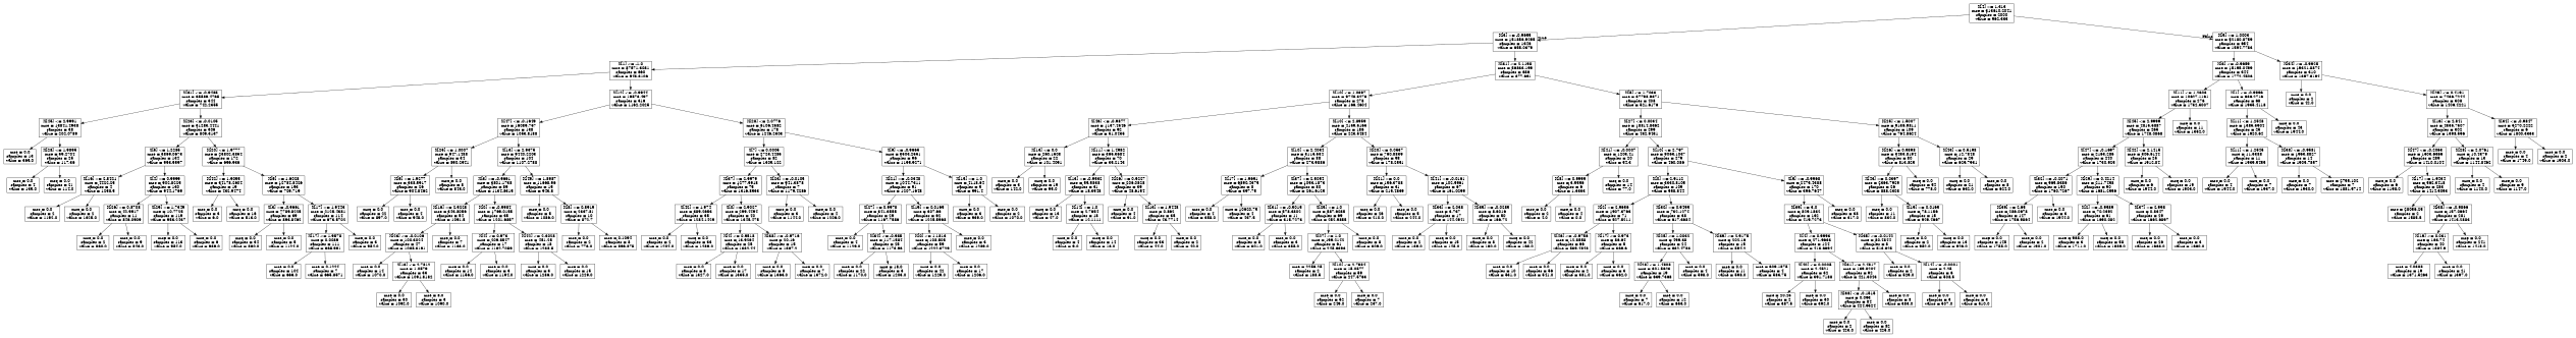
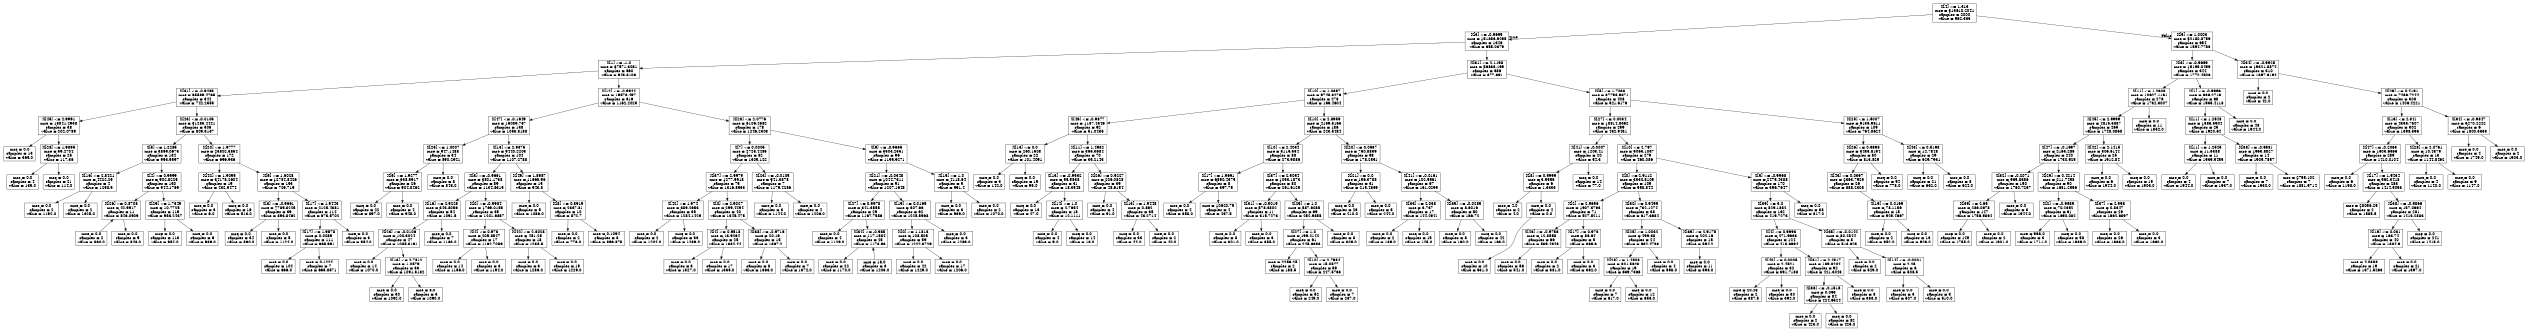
  digraph {
    node [shape=box]
    n1 [label="X[4] <= 1.313\nmse = 313610.2041\nsamples = 2000\nvalue = 962.333"]
    n2 [label="X[3] <= -0.9655\nmse = 151856.9295\nsamples = 1346\nvalue = 655.0379"]
    n3 [label="X[5] <= 1.0003\nmse = 52180.8759\nsamples = 654\nvalue = 1594.7783"]
    n4 [label="X[1] <= -1.0\nmse = 87571.3081\nsamples = 660\nvalue = 943.3106"]
    n5 [label="X[31] <= 2.1198\nmse = 56833.199\nsamples = 686\nvalue = 377.691"]
    n6 [label="X[3] <= -0.9659\nmse = 15195.0499\nsamples = 344\nvalue = 1772.4506"]
    n7 [label="X[34] <= -0.9925\nmse = 19321.8874\nsamples = 310\nvalue = 1397.6194"]
    n8 [label="X[31] <= -0.9485\nmse = 65589.4765\nsamples = 344\nvalue = 742.2355"]
    n9 [label="X[12] <= -0.9944\nmse = 19573.497\nsamples = 316\nvalue = 1162.2025"]
    n10 [label="X[10] <= 1.0397\nmse = 9748.3276\nsamples = 278\nvalue = 166.4604"]
    n11 [label="X[5] <= 1.7033\nmse = 37798.9371\nsamples = 408\nvalue = 521.6176"]
    n12 [label="X[45] <= 2.9991\nmse = 13841.4938\nsamples = 38\nvalue = 202.0789"]
    n13 [label="X[23] <= -0.0105\nmse = 31283.4441\nsamples = 306\nvalue = 809.3137"]
    n14 [label="X[47] <= -0.1649\nmse = 16089.757\nsamples = 138\nvalue = 1053.8188"]
    n15 [label="X[28] <= 2.0776\nmse = 6106.4582\nsamples = 178\nvalue = 1246.2303"]
    n16 [label="mse = 0.0\nsamples = 13\nvalue = 365.0"]
    n17 [label="X[28] <= 1.9895\nmse = 59.2704\nsamples = 25\nvalue = 117.36"]
    n18 [label="X[5] <= 1.2285\nmse = 3869.0673\nsamples = 134\nvalue = 953.5597"]
    n19 [label="X[20] <= 1.9777\nmse = 23802.3854\nsamples = 172\nvalue = 696.936"]
    n20 [label="mse = 0.0\nsamples = 4\nvalue = 135.0"]
    n21 [label="mse = 0.0\nsamples = 21\nvalue = 114.0"]
    n22 [label="X[16] <= 2.8421\nmse = 4422.25\nsamples = 4\nvalue = 1258.5"]
    n23 [label="X[4] <= 0.9999\nmse = 902.8225\nsamples = 130\nvalue = 944.1769"]
    n24 [label="X[42] <= 1.9055\nmse = 34178.2604\nsamples = 19\nvalue = 432.9474"]
    n25 [label="X[5] <= 1.6028\nmse = 12784.8426\nsamples = 153\nvalue = 729.719"]
    n26 [label="mse = 0.0\nsamples = 2\nvalue = 1192.0"]
    n27 [label="mse = 0.0\nsamples = 2\nvalue = 1325.0"]
    n28 [label="X[26] <= 0.8708\nmse = 42.9917\nsamples = 11\nvalue = 846.0909"]
    n29 [label="X[29] <= 1.7349\nmse = 10.7725\nsamples = 119\nvalue = 953.2437"]
    n30 [label="mse = 0.0\nsamples = 9\nvalue = 843.0"]
    n31 [label="mse = 0.0\nsamples = 2\nvalue = 860.0"]
    n32 [label="mse = 0.0\nsamples = 6\nvalue = 939.0"]
    n33 [label="mse = 0.0\nsamples = 113\nvalue = 954.0"]
    n34 [label="mse = 0.0\nsamples = 3\nvalue = 6.0"]
    n35 [label="mse = 0.0\nsamples = 16\nvalue = 513.0"]
    n36 [label="X[3] <= -0.9661\nmse = 7789.8225\nsamples = 39\nvalue = 893.8462"]
    n37 [label="X[17] <= 1.9443\nmse = 2125.4381\nsamples = 114\nvalue = 673.5702"]
    n38 [label="mse = 0.0\nsamples = 5\nvalue = 1124.0"]
    n39 [label="mse = 0.0\nsamples = 34\nvalue = 860.0"]
    n40 [label="mse = 0.0\nsamples = 3\nvalue = 954.0"]
    n41 [label="X[17] <= 1.9578\nmse = 0.0089\nsamples = 111\nvalue = 665.991"]
    n42 [label="mse = 0.0\nsamples = 104\nvalue = 666.0"]
    n43 [label="mse = 0.1224\nsamples = 7\nvalue = 665.8571"]
    n44 [label="X[25] <= 1.0007\nmse = 947.1488\nsamples = 34\nvalue = 890.2941"]
    n45 [label="X[13] <= 2.9375\nmse = 9440.2203\nsamples = 104\nvalue = 1107.2788"]
    n46 [label="X[7] <= 0.0005\nmse = 2723.4485\nsamples = 82\nvalue = 1305.122"]
    n47 [label="X[9] <= -0.9665\nmse = 3503.2551\nsamples = 96\nvalue = 1195.9271"]
    n48 [label="X[5] <= 1.9277\nmse = 338.5917\nsamples = 26\nvalue = 904.8462"]
    n49 [label="mse = 0.0\nsamples = 8\nvalue = 843.0"]
    n50 [label="X[3] <= -0.9661\nmse = 3801.1738\nsamples = 89\nvalue = 1134.8315"]
    n51 [label="X[49] <= 1.8987\nmse = 11668.96\nsamples = 15\nvalue = 943.8"]
    n52 [label="mse = 0.0\nsamples = 22\nvalue = 897.0"]
    n53 [label="mse = 0.0\nsamples = 4\nvalue = 948.0"]
    n54 [label="X[16] <= 2.5228\nmse = 343.8056\nsamples = 54\nvalue = 1091.5"]
    n55 [label="X[0] <= -0.5984\nmse = 1769.0155\nsamples = 35\nvalue = 1201.6857"]
    n56 [label="mse = 0.0\nsamples = 5\nvalue = 1086.0"]
    n57 [label="X[8] <= 0.8919\nmse = 2337.81\nsamples = 10\nvalue = 872.7"]
    n58 [label="mse = 0.0\nsamples = 7\nvalue = 1133.0"]
    n59 [label="X[23] <= -0.0106\nmse = 100.3024\nsamples = 47\nvalue = 1085.3191"]
    n60 [label="X[42] <= 2.3028\nmse = 451.25\nsamples = 18\nvalue = 1238.5"]
    n61 [label="X[4] <= 0.973\nmse = 209.8547\nsamples = 17\nvalue = 1162.7059"]
    n62 [label="mse = 0.0\nsamples = 14\nvalue = 1070.0"]
    n63 [label="X[13] <= 2.7812\nmse = 1.0579\nsamples = 33\nvalue = 1091.8182"]
    n64 [label="mse = 0.0\nsamples = 30\nvalue = 1092.0"]
    n65 [label="mse = 8.0\nsamples = 3\nvalue = 1090.0"]
    n66 [label="mse = 0.0\nsamples = 3\nvalue = 1286.0"]
    n67 [label="mse = 0.0\nsamples = 15\nvalue = 1229.0"]
    n68 [label="mse = 0.0\nsamples = 14\nvalue = 1156.0"]
    n69 [label="mse = 0.0\nsamples = 3\nvalue = 1194.0"]
    n70 [label="mse = 0.1094\nsamples = 8\nvalue = 896.875"]
    n71 [label="mse = 0.0\nsamples = 2\nvalue = 776.0"]
    n72 [label="X[37] <= 2.9979\nmse = 1277.5918\nsamples = 75\nvalue = 1316.8533"]
    n73 [label="X[23] <= -0.0105\nmse = 941.3878\nsamples = 7\nvalue = 1179.4286"]
    n74 [label="X[21] <= -0.0348\nmse = 1044.7311\nsamples = 91\nvalue = 1207.1648"]
    n75 [label="X[15] <= 1.0\nmse = 4118.64\nsamples = 5\nvalue = 991.4"]
    n76 [label="X[42] <= 1.974\nmse = 389.2653\nsamples = 35\nvalue = 1284.1429"]
    n77 [label="X[0] <= 2.9027\nmse = 299.4494\nsamples = 40\nvalue = 1345.475"]
    n78 [label="mse = 0.0\nsamples = 3\nvalue = 1144.0"]
    n79 [label="mse = 0.0\nsamples = 4\nvalue = 1206.0"]
    n80 [label="mse = 0.0\nsamples = 33\nvalue = 1289.0"]
    n81 [label="mse = 0.0\nsamples = 2\nvalue = 1204.0"]
    n82 [label="X[38] <= -0.9716\nmse = 20.16\nsamples = 15\nvalue = 1367.2"]
    n83 [label="X[4] <= 0.9518\nmse = 13.9264\nsamples = 25\nvalue = 1332.44"]
    n84 [label="mse = 0.0\nsamples = 8\nvalue = 1363.0"]
    n85 [label="mse = 0.0\nsamples = 7\nvalue = 1372.0"]
    n86 [label="mse = 0.0\nsamples = 8\nvalue = 1327.0"]
    n87 [label="mse = 0.0\nsamples = 17\nvalue = 1335.0"]
    n88 [label="X[27] <= 0.9978\nmse = 341.3555\nsamples = 29\nvalue = 1167.7586"]
    n89 [label="X[19] <= 0.0165\nmse = 307.66\nsamples = 62\nvalue = 1225.5968"]
    n90 [label="mse = 0.0\nsamples = 3\nvalue = 939.0"]
    n91 [label="mse = 0.0\nsamples = 2\nvalue = 1070.0"]
    n92 [label="X[34] <= -0.985\nmse = 117.1584\nsamples = 25\nvalue = 1173.96"]
    n93 [label="mse = 0.0\nsamples = 4\nvalue = 1129.0"]
    n94 [label="mse = 0.0\nsamples = 3\nvalue = 1289.0"]
    n95 [label="X[0] <= 1.1813\nmse = 108.505\nsamples = 59\nvalue = 1222.3729"]
    n96 [label="mse = 0.0\nsamples = 22\nvalue = 1170.0"]
    n97 [label="mse = 18.0\nsamples = 3\nvalue = 1203.0"]
    n98 [label="mse = 0.0\nsamples = 42\nvalue = 1229.0"]
    n99 [label="mse = 0.0\nsamples = 17\nvalue = 1206.0"]
    n100 [label="X[46] <= -0.9877\nmse = 1137.4546\nsamples = 92\nvalue = 51.0435"]
    n101 [label="X[10] <= 2.8959\nmse = 4159.5165\nsamples = 186\nvalue = 223.5484"]
    n102 [label="X[27] <= 0.0034\nmse = 18814.8362\nsamples = 299\nvalue = 432.9431"]
    n103 [label="X[25] <= 1.5007\nmse = 9136.9811\nsamples = 109\nvalue = 764.8624"]
    n104 [label="X[13] <= 0.0\nmse = 260.1508\nsamples = 22\nvalue = 101.4091"]
    n105 [label="X[11] <= 1.4982\nmse = 365.3684\nsamples = 70\nvalue = 35.2143"]
    n106 [label="X[10] <= 2.4034\nmse = 3115.534\nsamples = 88\nvalue = 273.9886"]
    n107 [label="X[20] <= 0.0537\nmse = 760.8839\nsamples = 98\nvalue = 178.2551"]
    n108 [label="mse = 0.0\nsamples = 3\nvalue = 142.0"]
    n109 [label="mse = 0.0\nsamples = 19\nvalue = 95.0"]
    n110 [label="X[13] <= -0.9532\nmse = 55.5838\nsamples = 31\nvalue = 18.3548"]
    n111 [label="X[26] <= 0.5227\nmse = 206.0828\nsamples = 39\nvalue = 48.6154"]
    n112 [label="mse = 0.0\nsamples = 13\nvalue = 27.0"]
    n113 [label="X[14] <= 1.0\nmse = 2.7654\nsamples = 18\nvalue = 12.1111"]
    n114 [label="mse = 0.0\nsamples = 4\nvalue = 91.0"]
-   n115 [label="X[13] <= 1.9448\nmse = 0.862\nsamples = 35\nvalue = 43.7714"]
+   n115 [label="X[13] <= 1.9448\nmse = 0.862\nsamples = 35\nvalue = 43.2714"]
    n116 [label="mse = 0.0\nsamples = 14\nvalue = 13.0"]
    n117 [label="mse = 0.0\nsamples = 4\nvalue = 9.0"]
    n118 [label="mse = 0.0\nsamples = 2\nvalue = 40.0"]
    n119 [label="mse = 0.0\nsamples = 33\nvalue = 44.0"]
    n120 [label="X[17] <= 1.9691\nmse = 6890.4375\nsamples = 8\nvalue = 397.75"]
    n121 [label="X[37] <= 2.5054\nmse = 1053.1873\nsamples = 80\nvalue = 261.6125"]
    n122 [label="X[21] <= 0.0\nmse = 156.3788\nsamples = 31\nvalue = 215.4839"]
    n123 [label="X[41] <= -0.0161\nmse = 102.5961\nsamples = 67\nvalue = 161.0299"]
    n124 [label="mse = 0.0\nsamples = 4\nvalue = 358.0"]
    n125 [label="mse = 10620.75\nsamples = 4\nvalue = 437.5"]
    n126 [label="X[31] <= -0.5015\nmse = 578.3802\nsamples = 11\nvalue = 315.7273"]
    n127 [label="X[25] <= 1.0\nmse = 587.6085\nsamples = 69\nvalue = 252.9855"]
    n128 [label="mse = 0.0\nsamples = 3\nvalue = 355.0"]
    n129 [label="mse = 0.0\nsamples = 8\nvalue = 301.0"]
    n130 [label="mse = 0.0\nsamples = 8\nvalue = 309.0"]
    n131 [label="X[27] <= 1.0\nmse = 199.2142\nsamples = 61\nvalue = 245.6393"]
    n132 [label="mse = 2256.25\nsamples = 2\nvalue = 188.5"]
    n133 [label="X[10] <= 2.7984\nmse = 15.0577\nsamples = 59\nvalue = 247.5763"]
    n134 [label="mse = 0.0\nsamples = 52\nvalue = 249.0"]
    n135 [label="mse = 0.0\nsamples = 7\nvalue = 237.0"]
    n136 [label="mse = 0.0\nsamples = 26\nvalue = 210.0"]
    n137 [label="mse = 0.0\nsamples = 5\nvalue = 244.0"]
    n138 [label="X[33] <= 2.038\nmse = 3.737\nsamples = 17\nvalue = 144.2941"]
    n139 [label="X[35] <= -0.0285\nmse = 8.6016\nsamples = 50\nvalue = 166.72"]
    n140 [label="mse = 0.0\nsamples = 15\nvalue = 145.0"]
    n141 [label="mse = 0.0\nsamples = 2\nvalue = 139.0"]
    n142 [label="mse = 0.0\nsamples = 42\nvalue = 168.0"]
    n143 [label="mse = 0.0\nsamples = 8\nvalue = 160.0"]
    n144 [label="X[41] <= -0.0007\nmse = 1203.41\nsamples = 20\nvalue = 54.3"]
    n145 [label="X[10] <= 2.797\nmse = 9063.1037\nsamples = 279\nvalue = 460.086"]
    n146 [label="X[26] <= 0.9898\nmse = 3433.8194\nsamples = 80\nvalue = 813.825"]
    n147 [label="X[43] <= 0.5198\nmse = 12.7848\nsamples = 29\nvalue = 629.7931"]
    n148 [label="X[8] <= 0.9999\nmse = 3.5556\nsamples = 6\nvalue = 1.3333"]
    n149 [label="mse = 0.0\nsamples = 14\nvalue = 77.0"]
    n150 [label="X[0] <= 2.9112\nmse = 3330.8105\nsamples = 109\nvalue = 558.844"]
    n151 [label="X[5] <= -0.9968\nmse = 2475.4388\nsamples = 170\nvalue = 396.7647"]
-   n152 [label="mse = 0.0\nsamples = 2\nvalue = 4.0"]
+   n152 [label="mse = 4.0\nsamples = 2\nvalue = 4.0"]
    n153 [label="mse = 0.0\nsamples = 4\nvalue = 0.0"]
    n154 [label="X[2] <= 2.9656\nmse = 1907.3763\nsamples = 71\nvalue = 527.5211"]
    n155 [label="X[30] <= 0.9495\nmse = 732.1274\nsamples = 38\nvalue = 617.3684"]
    n156 [label="X[39] <= 3.0\nmse = 829.1832\nsamples = 132\nvalue = 419.7273"]
    n157 [label="mse = 0.0\nsamples = 38\nvalue = 317.0"]
    n158 [label="X[17] <= 0.973\nmse = 86.64\nsamples = 5\nvalue = 369.6"]
    n159 [label="X[46] <= -0.9756\nmse = 12.8558\nsamples = 66\nvalue = 539.4848"]
    n160 [label="X[39] <= 2.9175\nmse = 202.16\nsamples = 15\nvalue = 594.2"]
    n161 [label="X[25] <= 1.0032\nmse = 499.38\nsamples = 24\nvalue = 632.4783"]
    n162 [label="mse = 0.0\nsamples = 2\nvalue = 381.0"]
    n163 [label="mse = 0.0\nsamples = 3\nvalue = 362.0"]
    n164 [label="mse = 0.0\nsamples = 56\nvalue = 541.0"]
    n165 [label="mse = 0.0\nsamples = 10\nvalue = 531.0"]
    n166 [label="mse = 0.0\nsamples = 11\nvalue = 598.0"]
-   n167 [label="mse = 609.1875\nsamples = 4\nvalue = 583.75"]
    n168 [label="X[28] <= 1.4808\nmse = 301.5623\nsamples = 19\nvalue = 639.7368"]
    n169 [label="mse = 0.0\nsamples = 4\nvalue = 598.0"]
    n170 [label="mse = 0.0\nsamples = 7\nvalue = 617.0"]
    n171 [label="mse = 0.0\nsamples = 12\nvalue = 653.0"]
    n172 [label="X[35] <= -0.0142\nmse = 80.4844\nsamples = 8\nvalue = 513.625"]
    n173 [label="X[4] <= 0.9993\nmse = 271.9633\nsamples = 124\nvalue = 413.6694"]
    n174 [label="mse = 0.0\nsamples = 2\nvalue = 529.0"]
    n175 [label="X[14] <= -0.0001\nmse = 2.25\nsamples = 6\nvalue = 508.5"]
    n176 [label="X[40] <= 0.0005\nmse = 2.4521\nsamples = 32\nvalue = 391.7188"]
    n177 [label="X[31] <= 2.4817\nmse = 139.8204\nsamples = 92\nvalue = 421.3043"]
    n178 [label="mse = 0.0\nsamples = 3\nvalue = 507.0"]
    n179 [label="mse = 0.0\nsamples = 3\nvalue = 510.0"]
    n180 [label="mse = 20.25\nsamples = 2\nvalue = 387.5"]
    n181 [label="mse = 0.0\nsamples = 30\nvalue = 392.0"]
    n182 [label="X[38] <= -0.1515\nmse = 0.093\nsamples = 84\nvalue = 424.9524"]
    n183 [label="mse = 0.0\nsamples = 8\nvalue = 383.0"]
    n184 [label="mse = 0.0\nsamples = 2\nvalue = 423.0"]
    n185 [label="mse = 0.0\nsamples = 82\nvalue = 425.0"]
    n186 [label="X[43] <= 0.0397\nmse = 2363.7929\nsamples = 26\nvalue = 888.2308"]
    n187 [label="mse = 0.0\nsamples = 54\nvalue = 778.0"]
    n188 [label="mse = 0.0\nsamples = 21\nvalue = 632.0"]
    n189 [label="mse = 0.0\nsamples = 8\nvalue = 624.0"]
-   n190 [label="mse = 0.0\nsamples = 11\nvalue = 832.0"]
    n191 [label="X[19] <= 0.0165\nmse = 78.1156\nsamples = 15\nvalue = 929.4667"]
    n192 [label="mse = 0.0\nsamples = 13\nvalue = 926.0"]
    n193 [label="mse = 0.0\nsamples = 2\nvalue = 952.0"]
    n194 [label="X[11] <= 1.2603\nmse = 10627.1161\nsamples = 276\nvalue = 1732.3007"]
    n195 [label="X[1] <= -0.9996\nmse = 636.2716\nsamples = 68\nvalue = 1935.4118"]
    n196 [label="mse = 0.0\nsamples = 2\nvalue = 42.0"]
    n197 [label="X[29] <= 0.4191\nmse = 7436.7244\nsamples = 308\nvalue = 1406.4221"]
    n198 [label="X[45] <= 2.9999\nmse = 4815.5887\nsamples = 265\nvalue = 1748.0868"]
    n199 [label="mse = 0.0\nsamples = 11\nvalue = 1352.0"]
    n200 [label="X[11] <= 1.2548\nmse = 1385.5904\nsamples = 25\nvalue = 1920.64"]
    n201 [label="mse = 0.0\nsamples = 43\nvalue = 1944.0"]
    n202 [label="X[47] <= -0.1697\nmse = 2163.286\nsamples = 240\nvalue = 1730.925"]
    n203 [label="X[42] <= 2.1415\nmse = 306.6144\nsamples = 25\nvalue = 1912.84"]
    n204 [label="X[32] <= -0.2071\nmse = 965.8386\nsamples = 150\nvalue = 1760.7267"]
    n205 [label="X[29] <= 0.4214\nmse = 211.7458\nsamples = 90\nvalue = 1681.2556"]
    n206 [label="mse = 0.0\nsamples = 6\nvalue = 1944.0"]
    n207 [label="mse = 0.0\nsamples = 19\nvalue = 1903.0"]
    n208 [label="X[39] <= 2.65\nmse = 286.0678\nsamples = 147\nvalue = 1756.9864"]
    n209 [label="mse = 0.0\nsamples = 3\nvalue = 1944.0"]
    n210 [label="X[2] <= -0.9589\nmse = 70.2392\nsamples = 61\nvalue = 1690.082"]
    n211 [label="X[37] <= 2.998\nmse = 0.8347\nsamples = 29\nvalue = 1662.6897"]
    n212 [label="mse = 0.0\nsamples = 2\nvalue = 1901.0"]
    n213 [label="mse = 0.0\nsamples = 145\nvalue = 1755.0"]
    n214 [label="mse = 0.0\nsamples = 58\nvalue = 1689.0"]
    n215 [label="mse = 968.0\nsamples = 3\nvalue = 1711.0"]
    n216 [label="mse = 0.0\nsamples = 3\nvalue = 1660.0"]
    n217 [label="mse = 0.0\nsamples = 26\nvalue = 1663.0"]
    n218 [label="X[11] <= 1.2545\nmse = 11.3388\nsamples = 11\nvalue = 1939.5455"]
    n219 [label="X[38] <= -0.9581\nmse = 1963.8827\nsamples = 14\nvalue = 1905.7857"]
    n220 [label="mse = 0.0\nsamples = 4\nvalue = 1944.0"]
    n221 [label="mse = 0.0\nsamples = 7\nvalue = 1937.0"]
    n222 [label="mse = 0.0\nsamples = 7\nvalue = 1930.0"]
    n223 [label="mse = 2755.102\nsamples = 7\nvalue = 1881.5714"]
    n224 [label="X[16] <= 2.841\nmse = 4335.7507\nsamples = 302\nvalue = 1398.596"]
    n225 [label="X[34] <= -0.9847\nmse = 5270.2222\nsamples = 6\nvalue = 1800.3333"]
    n226 [label="X[47] <= -0.2063\nmse = 1503.6366\nsamples = 289\nvalue = 1410.0104"]
    n227 [label="X[28] <= 2.0761\nmse = 10.4379\nsamples = 13\nvalue = 1144.8462"]
    n228 [label="mse = 0.0\nsamples = 4\nvalue = 1749.0"]
    n229 [label="mse = 0.0\nsamples = 2\nvalue = 1903.0"]
    n230 [label="mse = 0.0\nsamples = 6\nvalue = 1198.0"]
    n231 [label="X[17] <= 1.9434\nmse = 562.3418\nsamples = 283\nvalue = 1414.5053"]
    n232 [label="mse = 0.0\nsamples = 4\nvalue = 1140.0"]
    n233 [label="mse = 0.0\nsamples = 9\nvalue = 1147.0"]
    n234 [label="mse = 28056.25\nsamples = 2\nvalue = 1585.5"]
    n235 [label="X[38] <= -0.9866\nmse = 157.0664\nsamples = 281\nvalue = 1413.2883"]
    n236 [label="mse = 0.0\nsamples = 241\nvalue = 1418.0"]
    n237 [label="X[19] <= 0.031\nmse = 163.74\nsamples = 40\nvalue = 1384.9"]
    n238 [label="mse = 4.0388\nsamples = 19\nvalue = 1371.5263"]
    n239 [label="mse = 0.0\nsamples = 21\nvalue = 1397.0"]
    n1 -> n2 [headlabel=True labelangle=45 labeldistance=2.5]
    n1 -> n3 [headlabel=False labelangle=-45 labeldistance=2.5]
    n2 -> n4
    n2 -> n5
    n3 -> n6
    n3 -> n7
    n4 -> n8
    n4 -> n9
    n5 -> n10
    n5 -> n11
    n6 -> n194
    n6 -> n195
    n7 -> n196
    n7 -> n197
    n8 -> n12
    n8 -> n13
    n9 -> n14
    n9 -> n15
    n10 -> n100
    n10 -> n101
    n11 -> n102
    n11 -> n103
    n12 -> n16
    n12 -> n17
    n13 -> n18
    n13 -> n19
    n14 -> n44
    n14 -> n45
    n15 -> n46
    n15 -> n47
    n17 -> n20
    n17 -> n21
    n18 -> n22
    n18 -> n23
    n19 -> n24
    n19 -> n25
    n22 -> n26
    n22 -> n27
    n23 -> n28
    n23 -> n29
    n24 -> n34
    n24 -> n35
    n25 -> n36
    n25 -> n37
    n28 -> n30
-   n28 -> n31
+   n31 -> n28
    n29 -> n32
    n29 -> n33
    n36 -> n38
    n36 -> n39
    n37 -> n40
    n37 -> n41
    n41 -> n42
    n41 -> n43
    n44 -> n48
    n44 -> n49
    n45 -> n50
    n45 -> n51
    n46 -> n72
    n46 -> n73
    n47 -> n74
    n47 -> n75
    n48 -> n52
    n48 -> n53
    n50 -> n54
    n50 -> n55
    n51 -> n56
    n51 -> n57
    n54 -> n58
    n54 -> n59
    n55 -> n60
    n55 -> n61
    n57 -> n70
    n57 -> n71
    n59 -> n62
    n59 -> n63
    n60 -> n66
    n60 -> n67
    n61 -> n68
    n61 -> n69
    n63 -> n64
    n63 -> n65
    n72 -> n76
    n72 -> n77
    n73 -> n78
    n73 -> n79
    n74 -> n88
    n74 -> n89
    n75 -> n90
    n75 -> n91
    n76 -> n80
    n76 -> n81
    n77 -> n82
    n77 -> n83
    n82 -> n84
    n82 -> n85
    n83 -> n86
    n83 -> n87
    n88 -> n92
    n88 -> n93
    n89 -> n94
    n89 -> n95
    n92 -> n96
-   n92 -> n97
+   n97 -> n92
    n95 -> n98
    n95 -> n99
    n100 -> n104
    n100 -> n105
    n101 -> n106
    n101 -> n107
    n102 -> n144
    n102 -> n145
    n103 -> n146
    n103 -> n147
    n104 -> n108
    n104 -> n109
    n105 -> n110
    n105 -> n111
    n106 -> n120
    n106 -> n121
    n107 -> n122
    n107 -> n123
    n110 -> n112
    n110 -> n113
    n111 -> n114
    n111 -> n115
    n113 -> n116
    n113 -> n117
    n115 -> n118
    n115 -> n119
    n120 -> n124
    n120 -> n125
    n121 -> n126
    n121 -> n127
    n122 -> n136
    n122 -> n137
    n123 -> n138
    n123 -> n139
    n126 -> n128
    n126 -> n129
    n127 -> n130
    n127 -> n131
    n131 -> n132
    n131 -> n133
    n133 -> n134
    n133 -> n135
    n138 -> n140
    n138 -> n141
    n139 -> n142
    n139 -> n143
    n144 -> n148
    n144 -> n149
    n145 -> n150
    n145 -> n151
    n146 -> n186
    n146 -> n187
    n147 -> n188
    n147 -> n189
    n148 -> n152
    n148 -> n153
    n150 -> n154
    n150 -> n155
    n151 -> n156
    n151 -> n157
    n154 -> n158
    n154 -> n159
    n155 -> n160
    n155 -> n161
    n156 -> n172
    n156 -> n173
    n158 -> n162
    n158 -> n163
    n159 -> n164
-   n159 -> n165
+   n153 -> n165
    n160 -> n166
-   n160 -> n167
    n161 -> n168
    n161 -> n169
    n168 -> n170
    n168 -> n171
    n172 -> n174
    n172 -> n175
    n173 -> n176
    n173 -> n177
    n175 -> n178
    n175 -> n179
    n176 -> n180
    n176 -> n181
    n177 -> n182
    n177 -> n183
    n182 -> n184
    n182 -> n185
-   n186 -> n190
    n186 -> n191
    n191 -> n192
    n191 -> n193
    n194 -> n198
    n194 -> n199
    n195 -> n200
    n195 -> n201
    n197 -> n224
    n197 -> n225
    n198 -> n202
    n198 -> n203
    n200 -> n218
    n200 -> n219
    n202 -> n204
    n202 -> n205
    n203 -> n206
    n203 -> n207
    n204 -> n208
    n204 -> n209
    n205 -> n210
    n205 -> n211
    n208 -> n212
    n208 -> n213
    n210 -> n214
    n210 -> n215
    n211 -> n216
    n211 -> n217
    n218 -> n220
    n218 -> n221
    n219 -> n222
    n219 -> n223
    n224 -> n226
    n224 -> n227
    n225 -> n228
    n225 -> n229
    n226 -> n230
    n226 -> n231
    n227 -> n232
    n227 -> n233
    n231 -> n234
    n231 -> n235
    n235 -> n236
    n235 -> n237
    n237 -> n238
    n237 -> n239
  }
